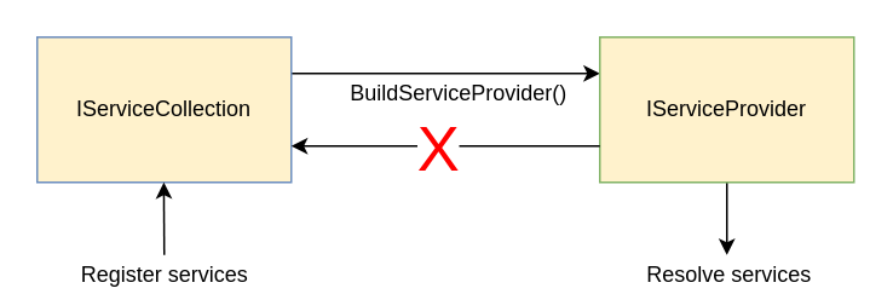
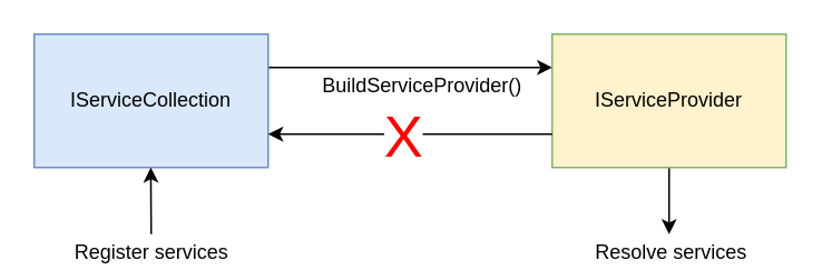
  <mxCell id="0" />
  <mxCell id="1" parent="0" />
  <mxCell id="2" style="edgeStyle=orthogonalEdgeStyle;rounded=0;orthogonalLoop=1;jettySize=auto;html=1;exitX=1;exitY=0.25;exitDx=0;exitDy=0;fontSize=12;" edge="1" parent="1" source="4"><mxGeometry relative="1" as="geometry"><mxPoint x="330" y="40" as="targetPoint" /></mxGeometry></mxCell>
  <mxCell id="3" value="BuildServiceProvider()" style="edgeLabel;html=1;align=center;verticalAlign=middle;resizable=0;points=[];fontSize=12;" vertex="1" connectable="0" parent="2"><mxGeometry x="-0.173" y="1" relative="1" as="geometry"><mxPoint x="20" y="11" as="offset" /></mxGeometry></mxCell>
- <mxCell id="4" value="IServiceCollection" style="rounded=0;whiteSpace=wrap;html=1;fillColor=#fff2cc;strokeColor=#6c8ebf;" vertex="1" parent="1"><mxGeometry x="20" y="20" width="140" height="80" as="geometry" /></mxCell>
+ <mxCell id="4" value="IServiceCollection" style="rounded=0;whiteSpace=wrap;html=1;fillColor=#dae8fc;strokeColor=#6c8ebf;" vertex="1" parent="1"><mxGeometry x="20" y="20" width="140" height="80" as="geometry" /></mxCell>
  <mxCell id="5" style="edgeStyle=orthogonalEdgeStyle;rounded=0;orthogonalLoop=1;jettySize=auto;html=1;exitX=0.5;exitY=1;exitDx=0;exitDy=0;fontSize=12;" edge="1" parent="1" source="7"><mxGeometry relative="1" as="geometry"><mxPoint x="400" y="140" as="targetPoint" /></mxGeometry></mxCell>
  <mxCell id="6" value="Resolve services" style="edgeLabel;html=1;align=center;verticalAlign=middle;resizable=0;points=[];fontSize=12;" vertex="1" connectable="0" parent="5"><mxGeometry x="0.264" relative="1" as="geometry"><mxPoint y="25" as="offset" /></mxGeometry></mxCell>
  <mxCell id="7" value="IServiceProvider" style="rounded=0;whiteSpace=wrap;html=1;fillColor=#fff2cc;strokeColor=#82b366;" vertex="1" parent="1"><mxGeometry x="330" y="20" width="140" height="80" as="geometry" /></mxCell>
  <mxCell id="8" value="" style="endArrow=classic;html=1;fontSize=12;" edge="1" parent="1"><mxGeometry width="50" height="50" relative="1" as="geometry"><mxPoint x="90" y="140" as="sourcePoint" /><mxPoint x="89.76" y="100" as="targetPoint" /></mxGeometry></mxCell>
  <mxCell id="9" value="Register services" style="edgeLabel;html=1;align=center;verticalAlign=middle;resizable=0;points=[];fontSize=12;" vertex="1" connectable="0" parent="8"><mxGeometry x="-0.327" y="1" relative="1" as="geometry"><mxPoint x="1" y="23" as="offset" /></mxGeometry></mxCell>
  <mxCell id="10" value="" style="endArrow=classic;html=1;fontSize=12;" edge="1" parent="1"><mxGeometry width="50" height="50" relative="1" as="geometry"><mxPoint x="330" y="80" as="sourcePoint" /><mxPoint x="160" y="80" as="targetPoint" /></mxGeometry></mxCell>
  <mxCell id="11" value="X" style="edgeLabel;html=1;align=center;verticalAlign=middle;resizable=0;points=[];fontSize=35;fontColor=#FF0000;" vertex="1" connectable="0" parent="10"><mxGeometry x="0.082" relative="1" as="geometry"><mxPoint x="2" as="offset" /></mxGeometry></mxCell>
